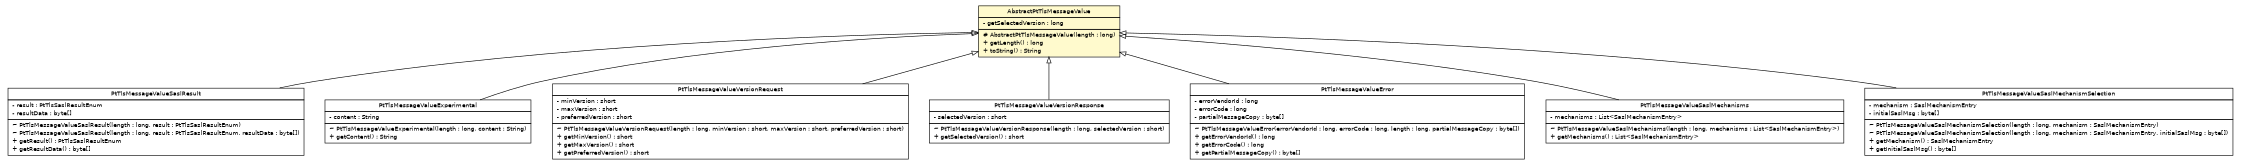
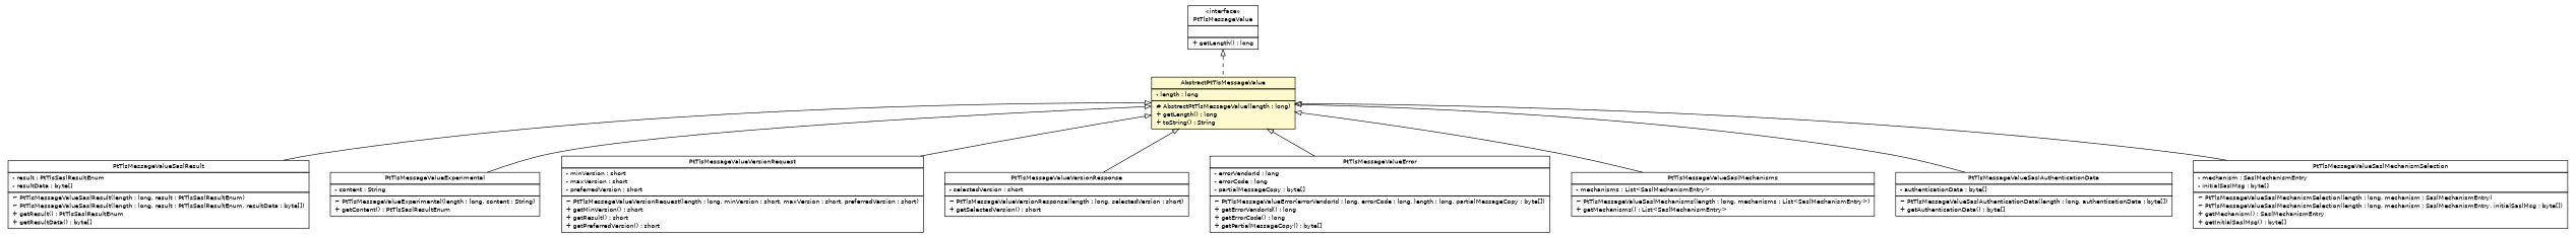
  digraph {
    nodesep=0.25
    ranksep=0.5
    node [fontcolor=black fontname=Helvetica fontsize=10.0 shape=plaintext]
    edge [arrowtail=empty dir=back fontname=Helvetica fontsize=10 headport=p labelfontname=Helvetica labelfontsize=10 tailport=p]
    n1 [label=<<table title="org.ietf.nea.pt.value.PtTlsMessageValueSaslResult" border="0" cellborder="1" cellspacing="0" cellpadding="2" port="p" href="./PtTlsMessageValueSaslResult.html"> 		<tr><td><table border="0" cellspacing="0" cellpadding="1"> <tr><td align="center" balign="center"> PtTlsMessageValueSaslResult </td></tr> 		</table></td></tr> 		<tr><td><table border="0" cellspacing="0" cellpadding="1"> <tr><td align="left" balign="left"> - result : PtTlsSaslResultEnum </td></tr> <tr><td align="left" balign="left"> - resultData : byte[] </td></tr> 		</table></td></tr> 		<tr><td><table border="0" cellspacing="0" cellpadding="1"> <tr><td align="left" balign="left"> ~ PtTlsMessageValueSaslResult(length : long, result : PtTlsSaslResultEnum) </td></tr> <tr><td align="left" balign="left"> ~ PtTlsMessageValueSaslResult(length : long, result : PtTlsSaslResultEnum, resultData : byte[]) </td></tr> <tr><td align="left" balign="left"> + getResult() : PtTlsSaslResultEnum </td></tr> <tr><td align="left" balign="left"> + getResultData() : byte[] </td></tr> 		</table></td></tr> 		</table>>]
-   n2 [label=<<table title="org.ietf.nea.pt.value.PtTlsMessageValueExperimental" border="0" cellborder="1" cellspacing="0" cellpadding="2" port="p" href="./PtTlsMessageValueExperimental.html"> 		<tr><td><table border="0" cellspacing="0" cellpadding="1"> <tr><td align="center" balign="center"> PtTlsMessageValueExperimental </td></tr> 		</table></td></tr> 		<tr><td><table border="0" cellspacing="0" cellpadding="1"> <tr><td align="left" balign="left"> - content : String </td></tr> 		</table></td></tr> 		<tr><td><table border="0" cellspacing="0" cellpadding="1"> <tr><td align="left" balign="left"> ~ PtTlsMessageValueExperimental(length : long, content : String) </td></tr> <tr><td align="left" balign="left"> + getContent() : String </td></tr> 		</table></td></tr> 		</table>>]
-   n3 [label=<<table title="org.ietf.nea.pt.value.PtTlsMessageValueVersionRequest" border="0" cellborder="1" cellspacing="0" cellpadding="2" port="p" href="./PtTlsMessageValueVersionRequest.html"> 		<tr><td><table border="0" cellspacing="0" cellpadding="1"> <tr><td align="center" balign="center"> PtTlsMessageValueVersionRequest </td></tr> 		</table></td></tr> 		<tr><td><table border="0" cellspacing="0" cellpadding="1"> <tr><td align="left" balign="left"> - minVersion : short </td></tr> <tr><td align="left" balign="left"> - maxVersion : short </td></tr> <tr><td align="left" balign="left"> - preferredVersion : short </td></tr> 		</table></td></tr> 		<tr><td><table border="0" cellspacing="0" cellpadding="1"> <tr><td align="left" balign="left"> ~ PtTlsMessageValueVersionRequest(length : long, minVersion : short, maxVersion : short, preferredVersion : short) </td></tr> <tr><td align="left" balign="left"> + getMinVersion() : short </td></tr> <tr><td align="left" balign="left"> + getMaxVersion() : short </td></tr> <tr><td align="left" balign="left"> + getPreferredVersion() : short </td></tr> 		</table></td></tr> 		</table>>]
-   n4 [label=<<table title="org.ietf.nea.pt.value.AbstractPtTlsMessageValue" border="0" cellborder="1" cellspacing="0" cellpadding="2" port="p" bgcolor="lemonChiffon" href="./AbstractPtTlsMessageValue.html"> 		<tr><td><table border="0" cellspacing="0" cellpadding="1"> <tr><td align="center" balign="center"> AbstractPtTlsMessageValue </td></tr> 		</table></td></tr> 		<tr><td><table border="0" cellspacing="0" cellpadding="1"> <tr><td align="left" balign="left"> - getSelectedVersion : long </td></tr> 		</table></td></tr> 		<tr><td><table border="0" cellspacing="0" cellpadding="1"> <tr><td align="left" balign="left"> # AbstractPtTlsMessageValue(length : long) </td></tr> <tr><td align="left" balign="left"> + getLength() : long </td></tr> <tr><td align="left" balign="left"> + toString() : String </td></tr> 		</table></td></tr> 		</table>>]
+   n2 [label=<<table title="org.ietf.nea.pt.value.PtTlsMessageValueExperimental" border="0" cellborder="1" cellspacing="0" cellpadding="2" port="p" href="./PtTlsMessageValueExperimental.html"> 		<tr><td><table border="0" cellspacing="0" cellpadding="1"> <tr><td align="center" balign="center"> PtTlsMessageValueExperimental </td></tr> 		</table></td></tr> 		<tr><td><table border="0" cellspacing="0" cellpadding="1"> <tr><td align="left" balign="left"> - content : String </td></tr> 		</table></td></tr> 		<tr><td><table border="0" cellspacing="0" cellpadding="1"> <tr><td align="left" balign="left"> ~ PtTlsMessageValueExperimental(length : long, content : String) </td></tr> <tr><td align="left" balign="left"> + getContent() : PtTlsSaslResultEnum </td></tr> 		</table></td></tr> 		</table>>]
+   n3 [label=<<table title="org.ietf.nea.pt.value.PtTlsMessageValueVersionRequest" border="0" cellborder="1" cellspacing="0" cellpadding="2" port="p" href="./PtTlsMessageValueVersionRequest.html"> 		<tr><td><table border="0" cellspacing="0" cellpadding="1"> <tr><td align="center" balign="center"> PtTlsMessageValueVersionRequest </td></tr> 		</table></td></tr> 		<tr><td><table border="0" cellspacing="0" cellpadding="1"> <tr><td align="left" balign="left"> - minVersion : short </td></tr> <tr><td align="left" balign="left"> - maxVersion : short </td></tr> <tr><td align="left" balign="left"> - preferredVersion : short </td></tr> 		</table></td></tr> 		<tr><td><table border="0" cellspacing="0" cellpadding="1"> <tr><td align="left" balign="left"> ~ PtTlsMessageValueVersionRequest(length : long, minVersion : short, maxVersion : short, preferredVersion : short) </td></tr> <tr><td align="left" balign="left"> + getMinVersion() : short </td></tr> <tr><td align="left" balign="left"> + getResult() : short </td></tr> <tr><td align="left" balign="left"> + getPreferredVersion() : short </td></tr> 		</table></td></tr> 		</table>>]
+   n4 [label=<<table title="org.ietf.nea.pt.value.AbstractPtTlsMessageValue" border="0" cellborder="1" cellspacing="0" cellpadding="2" port="p" bgcolor="lemonChiffon" href="./AbstractPtTlsMessageValue.html"> 		<tr><td><table border="0" cellspacing="0" cellpadding="1"> <tr><td align="center" balign="center"> AbstractPtTlsMessageValue </td></tr> 		</table></td></tr> 		<tr><td><table border="0" cellspacing="0" cellpadding="1"> <tr><td align="left" balign="left"> - length : long </td></tr> 		</table></td></tr> 		<tr><td><table border="0" cellspacing="0" cellpadding="1"> <tr><td align="left" balign="left"> # AbstractPtTlsMessageValue(length : long) </td></tr> <tr><td align="left" balign="left"> + getLength() : long </td></tr> <tr><td align="left" balign="left"> + toString() : String </td></tr> 		</table></td></tr> 		</table>>]
    n5 [label=<<table title="org.ietf.nea.pt.value.PtTlsMessageValueVersionResponse" border="0" cellborder="1" cellspacing="0" cellpadding="2" port="p" href="./PtTlsMessageValueVersionResponse.html"> 		<tr><td><table border="0" cellspacing="0" cellpadding="1"> <tr><td align="center" balign="center"> PtTlsMessageValueVersionResponse </td></tr> 		</table></td></tr> 		<tr><td><table border="0" cellspacing="0" cellpadding="1"> <tr><td align="left" balign="left"> - selectedVersion : short </td></tr> 		</table></td></tr> 		<tr><td><table border="0" cellspacing="0" cellpadding="1"> <tr><td align="left" balign="left"> ~ PtTlsMessageValueVersionResponse(length : long, selectedVersion : short) </td></tr> <tr><td align="left" balign="left"> + getSelectedVersion() : short </td></tr> 		</table></td></tr> 		</table>>]
    n6 [label=<<table title="org.ietf.nea.pt.value.PtTlsMessageValueError" border="0" cellborder="1" cellspacing="0" cellpadding="2" port="p" href="./PtTlsMessageValueError.html"> 		<tr><td><table border="0" cellspacing="0" cellpadding="1"> <tr><td align="center" balign="center"> PtTlsMessageValueError </td></tr> 		</table></td></tr> 		<tr><td><table border="0" cellspacing="0" cellpadding="1"> <tr><td align="left" balign="left"> - errorVendorId : long </td></tr> <tr><td align="left" balign="left"> - errorCode : long </td></tr> <tr><td align="left" balign="left"> - partialMessageCopy : byte[] </td></tr> 		</table></td></tr> 		<tr><td><table border="0" cellspacing="0" cellpadding="1"> <tr><td align="left" balign="left"> ~ PtTlsMessageValueError(errorVendorId : long, errorCode : long, length : long, partialMessageCopy : byte[]) </td></tr> <tr><td align="left" balign="left"> + getErrorVendorId() : long </td></tr> <tr><td align="left" balign="left"> + getErrorCode() : long </td></tr> <tr><td align="left" balign="left"> + getPartialMessageCopy() : byte[] </td></tr> 		</table></td></tr> 		</table>>]
    n7 [label=<<table title="org.ietf.nea.pt.value.PtTlsMessageValueSaslMechanisms" border="0" cellborder="1" cellspacing="0" cellpadding="2" port="p" href="./PtTlsMessageValueSaslMechanisms.html"> 		<tr><td><table border="0" cellspacing="0" cellpadding="1"> <tr><td align="center" balign="center"> PtTlsMessageValueSaslMechanisms </td></tr> 		</table></td></tr> 		<tr><td><table border="0" cellspacing="0" cellpadding="1"> <tr><td align="left" balign="left"> - mechanisms : List&lt;SaslMechanismEntry&gt; </td></tr> 		</table></td></tr> 		<tr><td><table border="0" cellspacing="0" cellpadding="1"> <tr><td align="left" balign="left"> ~ PtTlsMessageValueSaslMechanisms(length : long, mechanisms : List&lt;SaslMechanismEntry&gt;) </td></tr> <tr><td align="left" balign="left"> + getMechanisms() : List&lt;SaslMechanismEntry&gt; </td></tr> 		</table></td></tr> 		</table>>]
+   n8 [label=<<table title="org.ietf.nea.pt.value.PtTlsMessageValueSaslAuthenticationData" border="0" cellborder="1" cellspacing="0" cellpadding="2" port="p" href="./PtTlsMessageValueSaslAuthenticationData.html"> 		<tr><td><table border="0" cellspacing="0" cellpadding="1"> <tr><td align="center" balign="center"> PtTlsMessageValueSaslAuthenticationData </td></tr> 		</table></td></tr> 		<tr><td><table border="0" cellspacing="0" cellpadding="1"> <tr><td align="left" balign="left"> - authenticationData : byte[] </td></tr> 		</table></td></tr> 		<tr><td><table border="0" cellspacing="0" cellpadding="1"> <tr><td align="left" balign="left"> ~ PtTlsMessageValueSaslAuthenticationData(length : long, authenticationData : byte[]) </td></tr> <tr><td align="left" balign="left"> + getAuthenticationData() : byte[] </td></tr> 		</table></td></tr> 		</table>>]
    n9 [label=<<table title="org.ietf.nea.pt.value.PtTlsMessageValueSaslMechanismSelection" border="0" cellborder="1" cellspacing="0" cellpadding="2" port="p" href="./PtTlsMessageValueSaslMechanismSelection.html"> 		<tr><td><table border="0" cellspacing="0" cellpadding="1"> <tr><td align="center" balign="center"> PtTlsMessageValueSaslMechanismSelection </td></tr> 		</table></td></tr> 		<tr><td><table border="0" cellspacing="0" cellpadding="1"> <tr><td align="left" balign="left"> - mechanism : SaslMechanismEntry </td></tr> <tr><td align="left" balign="left"> - initialSaslMsg : byte[] </td></tr> 		</table></td></tr> 		<tr><td><table border="0" cellspacing="0" cellpadding="1"> <tr><td align="left" balign="left"> ~ PtTlsMessageValueSaslMechanismSelection(length : long, mechanism : SaslMechanismEntry) </td></tr> <tr><td align="left" balign="left"> ~ PtTlsMessageValueSaslMechanismSelection(length : long, mechanism : SaslMechanismEntry, initialSaslMsg : byte[]) </td></tr> <tr><td align="left" balign="left"> + getMechanism() : SaslMechanismEntry </td></tr> <tr><td align="left" balign="left"> + getInitialSaslMsg() : byte[] </td></tr> 		</table></td></tr> 		</table>>]
+   n10 [label=<<table title="org.ietf.nea.pt.value.PtTlsMessageValue" border="0" cellborder="1" cellspacing="0" cellpadding="2" port="p" href="./PtTlsMessageValue.html"> 		<tr><td><table border="0" cellspacing="0" cellpadding="1"> <tr><td align="center" balign="center"> &#171;interface&#187; </td></tr> <tr><td align="center" balign="center"> PtTlsMessageValue </td></tr> 		</table></td></tr> 		<tr><td><table border="0" cellspacing="0" cellpadding="1"> <tr><td align="left" balign="left">  </td></tr> 		</table></td></tr> 		<tr><td><table border="0" cellspacing="0" cellpadding="1"> <tr><td align="left" balign="left"> + getLength() : long </td></tr> 		</table></td></tr> 		</table>>]
    n4 -> n1
    n4 -> n2
    n4 -> n3
    n4 -> n5
    n4 -> n6
    n4 -> n7
+   n4 -> n8
    n4 -> n9
+   n10 -> n4 [style=dashed]
  }
